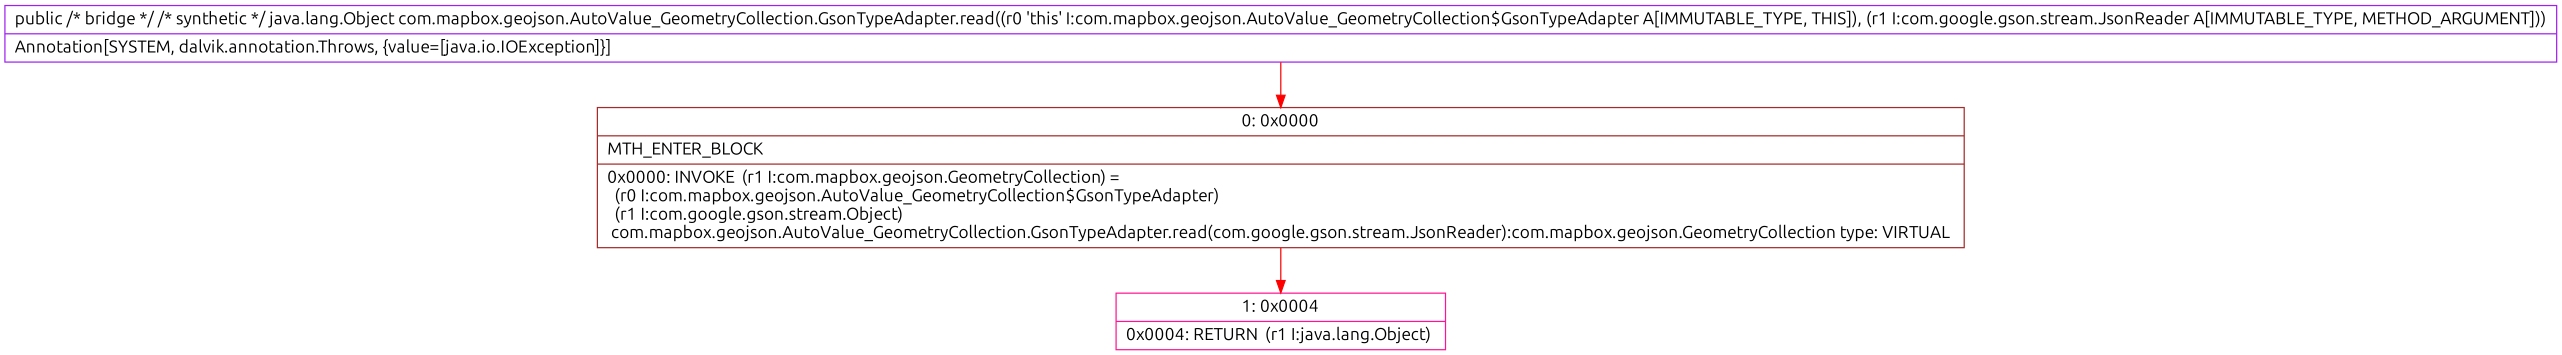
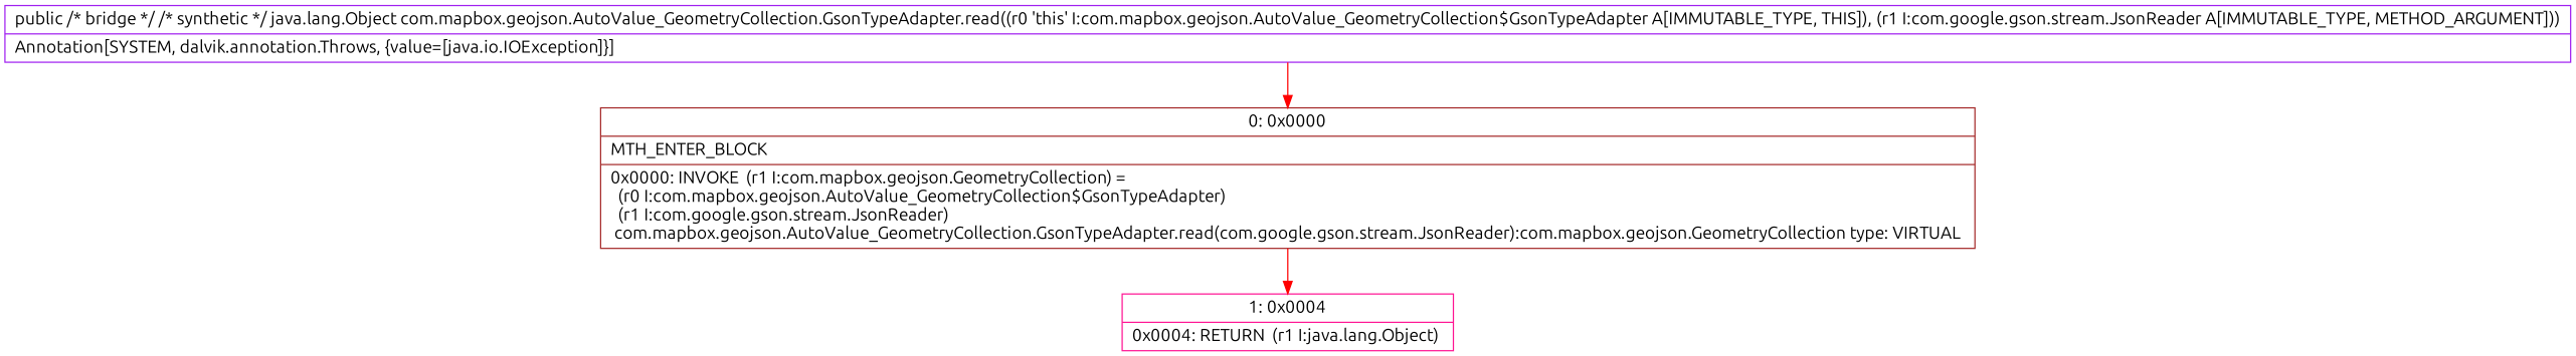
  digraph {
    fontname=Ubuntu
    node [shape=record fontname=Ubuntu]
    edge [color=red style=solid fontname=Ubuntu]
-   n1 [label="{0\:\ 0x0000|MTH_ENTER_BLOCK\l|0x0000: INVOKE  (r1 I:com.mapbox.geojson.GeometryCollection) = \l  (r0 I:com.mapbox.geojson.AutoValue_GeometryCollection$GsonTypeAdapter)\l  (r1 I:com.google.gson.stream.Object)\l com.mapbox.geojson.AutoValue_GeometryCollection.GsonTypeAdapter.read(com.google.gson.stream.JsonReader):com.mapbox.geojson.GeometryCollection type: VIRTUAL \l}" color=brown]
+   n1 [label="{0\:\ 0x0000|MTH_ENTER_BLOCK\l|0x0000: INVOKE  (r1 I:com.mapbox.geojson.GeometryCollection) = \l  (r0 I:com.mapbox.geojson.AutoValue_GeometryCollection$GsonTypeAdapter)\l  (r1 I:com.google.gson.stream.JsonReader)\l com.mapbox.geojson.AutoValue_GeometryCollection.GsonTypeAdapter.read(com.google.gson.stream.JsonReader):com.mapbox.geojson.GeometryCollection type: VIRTUAL \l}" color=brown]
    n2 [label="{1\:\ 0x0004|0x0004: RETURN  (r1 I:java.lang.Object) \l}" color=deeppink]
    n3 [label="{public \/* bridge *\/ \/* synthetic *\/ java.lang.Object com.mapbox.geojson.AutoValue_GeometryCollection.GsonTypeAdapter.read((r0 'this' I:com.mapbox.geojson.AutoValue_GeometryCollection$GsonTypeAdapter A[IMMUTABLE_TYPE, THIS]), (r1 I:com.google.gson.stream.JsonReader A[IMMUTABLE_TYPE, METHOD_ARGUMENT]))  | Annotation[SYSTEM, dalvik.annotation.Throws, \{value=[java.io.IOException]\}]\l}" color=purple]
    n1 -> n2
    n3 -> n1
  }
